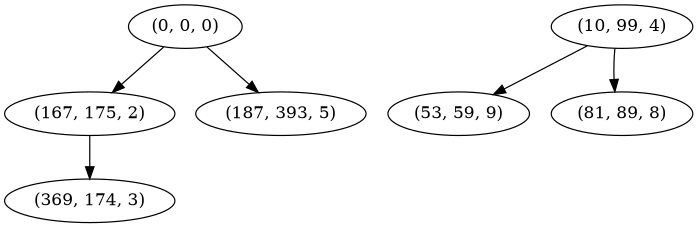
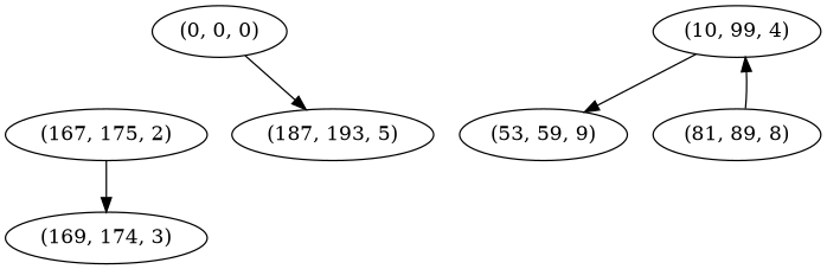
  digraph {
    "(0, 0, 0)"
    "(167, 175, 2)"
-   "(187, 193, 5)" [label="(187, 393, 5)"]
+   "(187, 193, 5)"
    n4 [label="(53, 59, 9)"]
    "(10, 99, 4)"
    n6 [label="(81, 89, 8)"]
-   "(169, 174, 3)" [label="(369, 174, 3)"]
-   "(0, 0, 0)" -> "(167, 175, 2)"
+   "(169, 174, 3)"
    "(0, 0, 0)" -> "(187, 193, 5)"
    "(167, 175, 2)" -> "(169, 174, 3)"
    "(10, 99, 4)" -> n4
-   "(10, 99, 4)" -> n6
+   n6 -> "(10, 99, 4)"
  }
